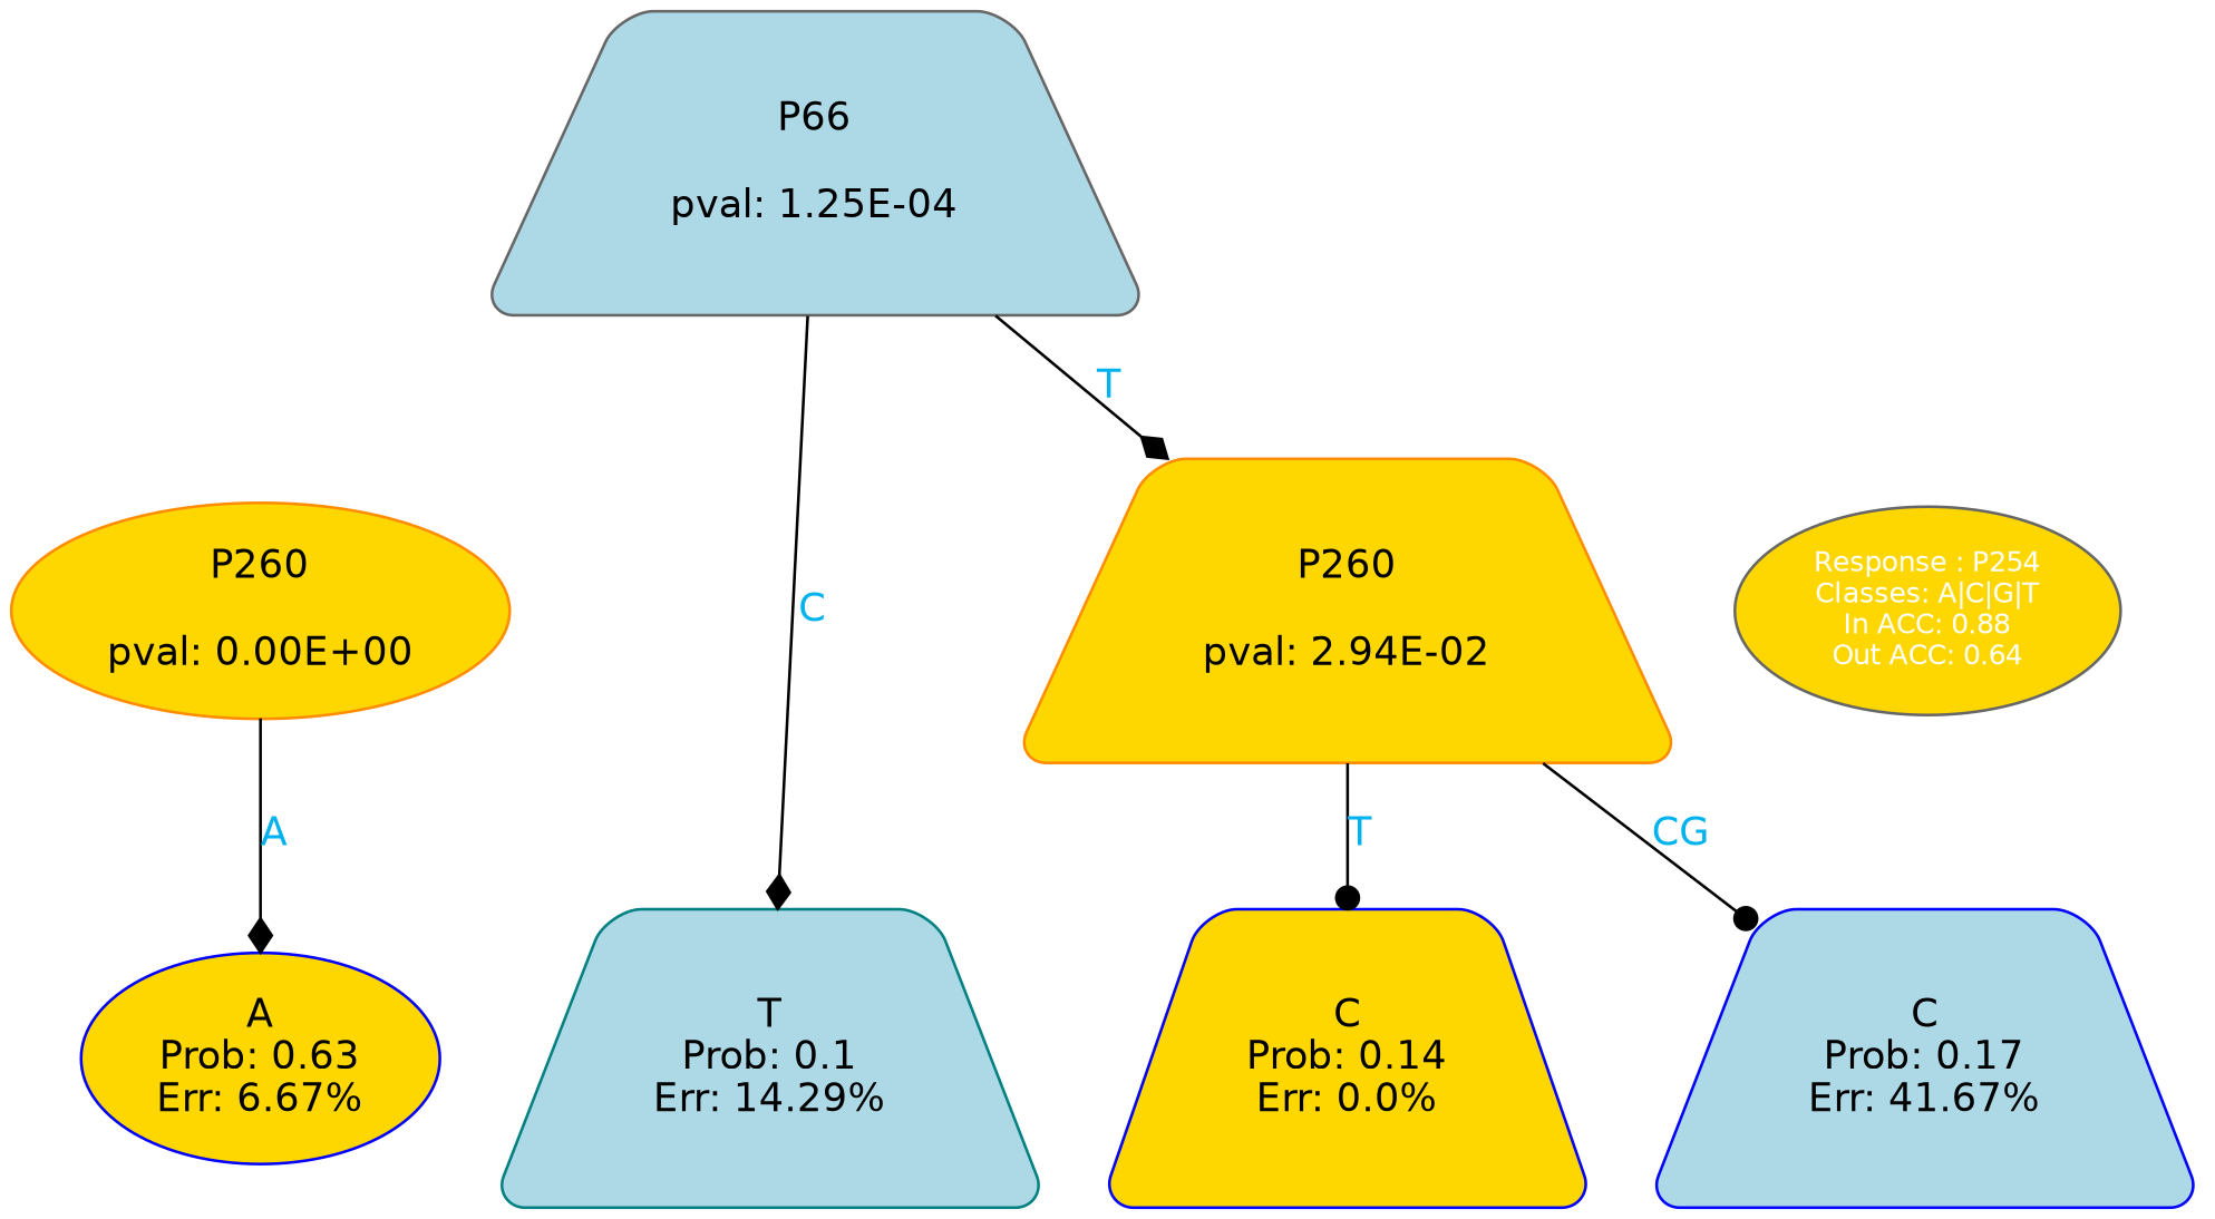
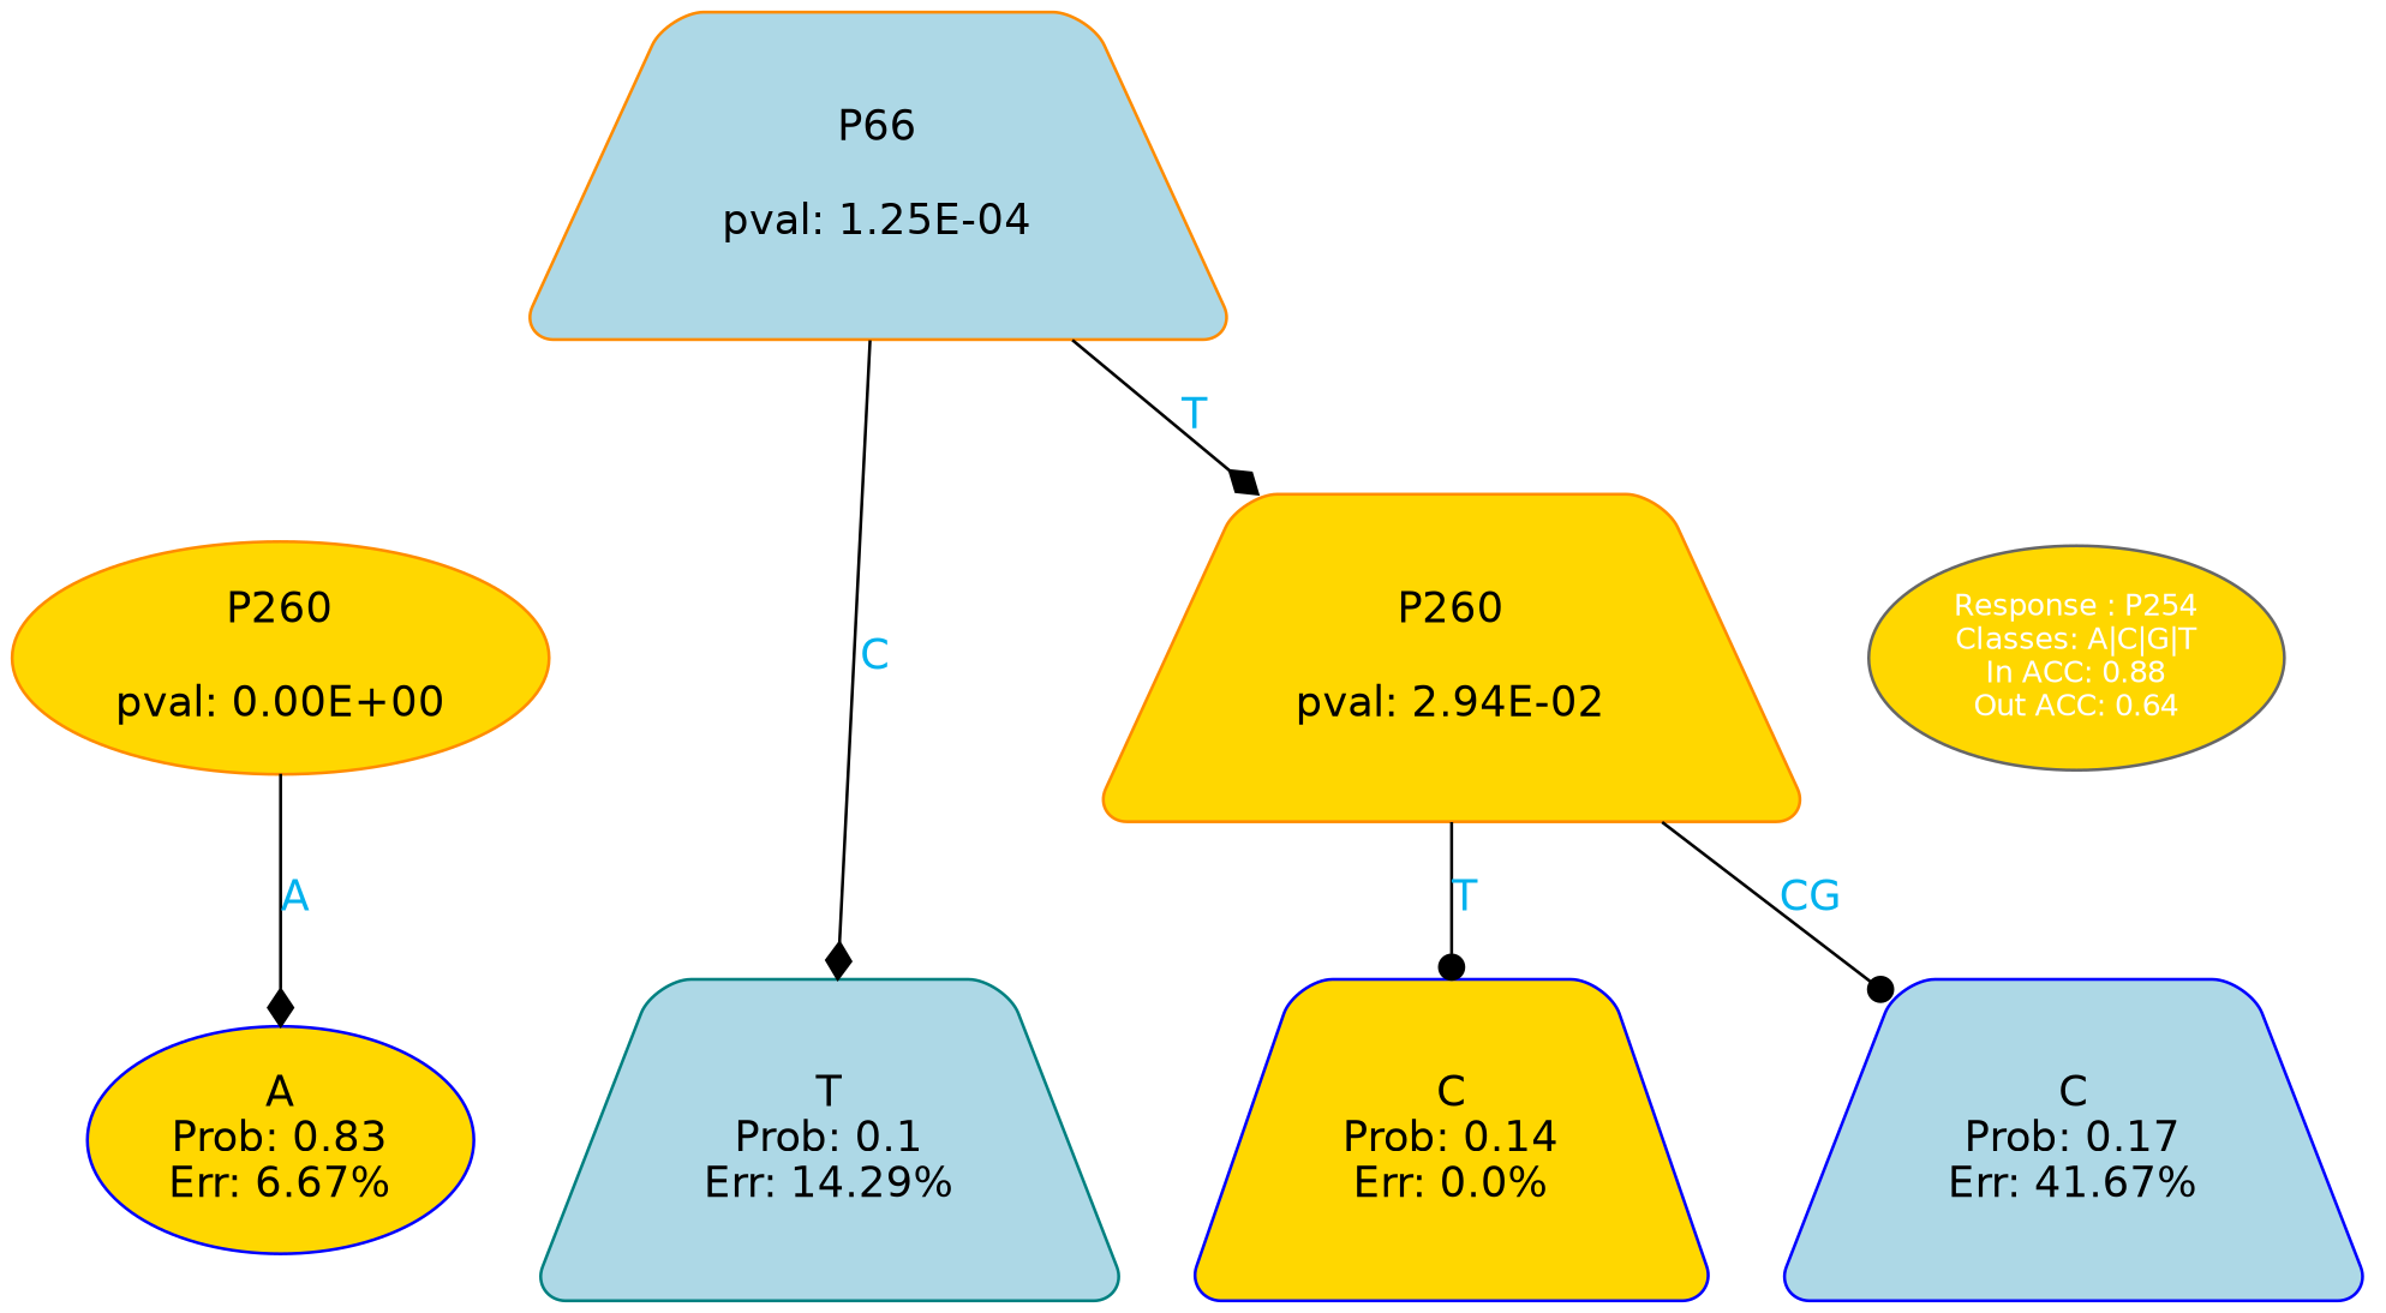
  digraph {
    ranksep=equally
    splines=polylines
    node [color=blue fillcolor=gold fontname=helvetica shape=trapezium style="filled, rounded"]
    edge [arrowhead=diamond fontcolor=deepskyblue2 fontname=helvetica]
-   n1 [label="A\nProb: 0.63\nErr: 6.67%" shape=ellipse]
+   n1 [label="A\nProb: 0.83\nErr: 6.67%" shape=ellipse]
    n2 [label="C\nProb: 0.14\nErr: 0.0%"]
    n3 [fillcolor=lightblue label="C\nProb: 0.17\nErr: 41.67%"]
    n4 [color=teal fillcolor=lightblue label="T\nProb: 0.1\nErr: 14.29%"]
    n5 [align=left color=gray40 fontcolor=white fontsize=10 label="Response : P254\nClasses: A|C|G|T\nIn ACC: 0.88\nOut ACC: 0.64\n" shape=ellipse style=filled]
    n6 [color=darkorange label="P260\n\npval: 0.00E+00" shape=ellipse]
-   n7 [color=gray40 fillcolor=lightblue label="P66\n\npval: 1.25E-04"]
+   n7 [color=darkorange fillcolor=lightblue label="P66\n\npval: 1.25E-04"]
    n8 [color=darkorange label="P260\n\npval: 2.94E-02"]
    subgraph sub_1 {
      rank=same
      n1
      n2
      n3
      n4
    }
    subgraph sub_2 {
      rank=same
      n5
      n6
    }
    n6 -> n1 [label=A]
    n7 -> n4 [label=C]
    n7 -> n8 [label=T]
    n8 -> n2 [arrowhead=dot label=T]
    n8 -> n3 [arrowhead=dot label=CG]
  }
